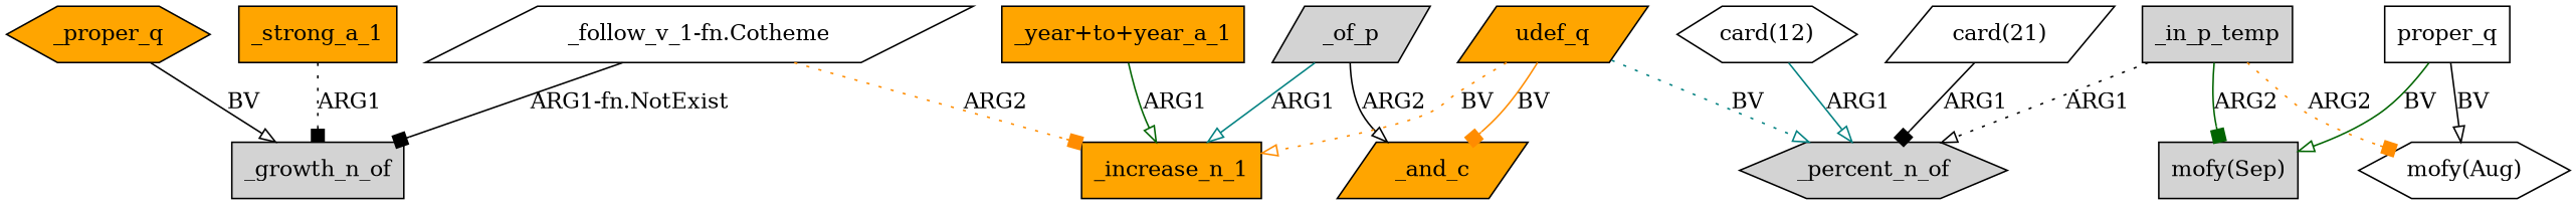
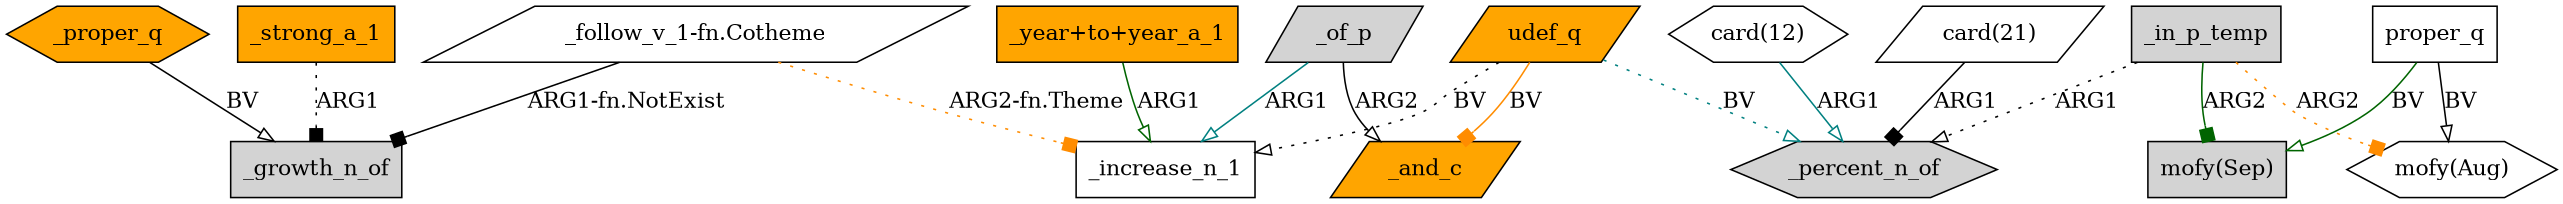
  digraph {
    node [fillcolor=white shape=box style=filled]
    edge [arrowhead=onormal color=black style=solid]
    n1 [fillcolor=orange label=_proper_q shape=hexagon]
    _growth_n_of [fillcolor=lightgrey]
    "card(12)" [shape=hexagon]
    _percent_n_of [fillcolor=lightgrey shape=hexagon]
    _in_p_temp [fillcolor=lightgrey]
    "mofy(Aug)" [shape=hexagon]
    "mofy(Sep)" [fillcolor=lightgrey]
    _of_p [fillcolor=lightgrey shape=parallelogram]
    _and_c [fillcolor=orange shape=parallelogram]
-   _increase_n_1 [fillcolor=orange]
+   _increase_n_1
    "_follow_v_1-fn.Cotheme" [shape=parallelogram]
    proper_q
    "_year+to+year_a_1" [fillcolor=orange]
    udef_q [fillcolor=orange shape=parallelogram]
    _strong_a_1 [fillcolor=orange]
    "card(21)" [shape=parallelogram]
    n1 -> _growth_n_of [label=BV]
    "card(12)" -> _percent_n_of [color=teal label=ARG1]
    _in_p_temp -> _percent_n_of [label=ARG1 style=dotted]
    _in_p_temp -> "mofy(Aug)" [arrowhead=box color=darkorange label=ARG2 style=dotted]
    _in_p_temp -> "mofy(Sep)" [arrowhead=box color=darkgreen label=ARG2]
    _of_p -> _and_c [label=ARG2]
    _of_p -> _increase_n_1 [color=teal label=ARG1]
    "_follow_v_1-fn.Cotheme" -> _growth_n_of [arrowhead=box label="ARG1-fn.NotExist"]
-   "_follow_v_1-fn.Cotheme" -> _increase_n_1 [arrowhead=box color=darkorange label=ARG2 style=dotted]
+   "_follow_v_1-fn.Cotheme" -> _increase_n_1 [arrowhead=box color=darkorange label="ARG2-fn.Theme" style=dotted]
    proper_q -> "mofy(Aug)" [label=BV]
    proper_q -> "mofy(Sep)" [color=darkgreen label=BV]
    "_year+to+year_a_1" -> _increase_n_1 [color=darkgreen label=ARG1]
    udef_q -> _percent_n_of [color=teal label=BV style=dotted]
    udef_q -> _and_c [arrowhead=box color=darkorange label=BV]
-   udef_q -> _increase_n_1 [color=darkorange label=BV style=dotted]
+   udef_q -> _increase_n_1 [label=BV style=dotted]
    _strong_a_1 -> _growth_n_of [arrowhead=box label=ARG1 style=dotted]
    "card(21)" -> _percent_n_of [arrowhead=box label=ARG1]
  }
